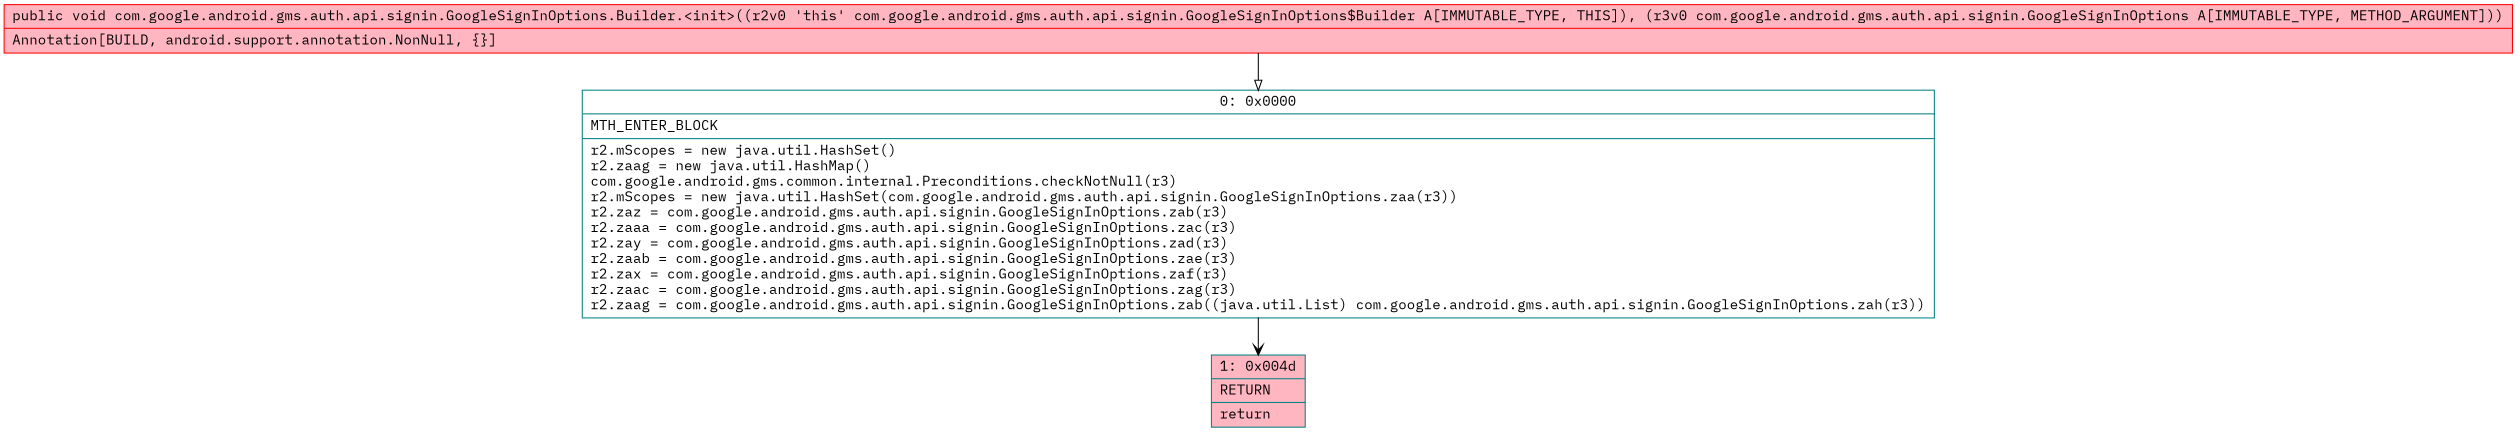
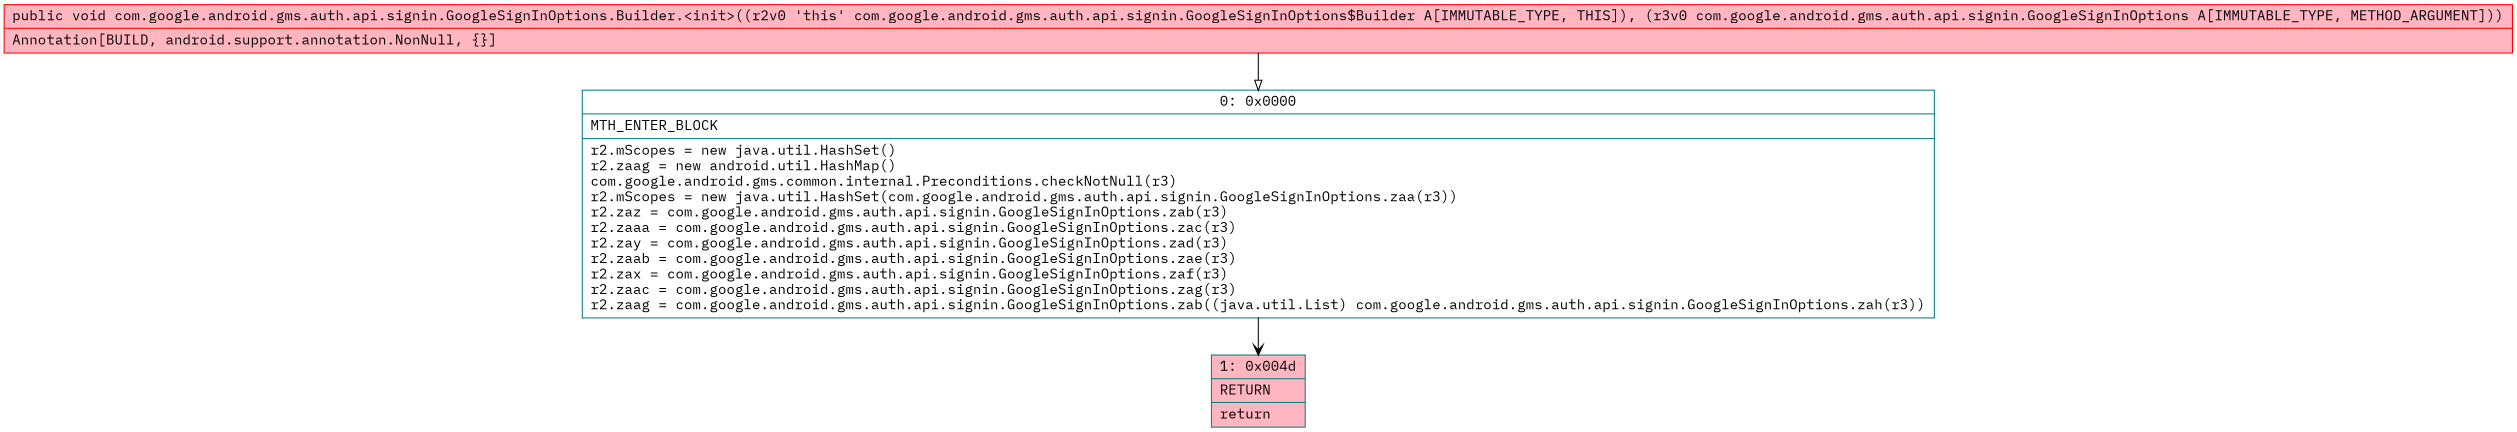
  digraph {
    fontname="IBM Plex Mono"
    node [shape=record style=filled fillcolor=lightpink color=teal fontname="IBM Plex Mono"]
    edge [fontname="IBM Plex Mono"]
-   n1 [label="{0\:\ 0x0000|MTH_ENTER_BLOCK\l|r2.mScopes = new java.util.HashSet()\lr2.zaag = new java.util.HashMap()\lcom.google.android.gms.common.internal.Preconditions.checkNotNull(r3)\lr2.mScopes = new java.util.HashSet(com.google.android.gms.auth.api.signin.GoogleSignInOptions.zaa(r3))\lr2.zaz = com.google.android.gms.auth.api.signin.GoogleSignInOptions.zab(r3)\lr2.zaaa = com.google.android.gms.auth.api.signin.GoogleSignInOptions.zac(r3)\lr2.zay = com.google.android.gms.auth.api.signin.GoogleSignInOptions.zad(r3)\lr2.zaab = com.google.android.gms.auth.api.signin.GoogleSignInOptions.zae(r3)\lr2.zax = com.google.android.gms.auth.api.signin.GoogleSignInOptions.zaf(r3)\lr2.zaac = com.google.android.gms.auth.api.signin.GoogleSignInOptions.zag(r3)\lr2.zaag = com.google.android.gms.auth.api.signin.GoogleSignInOptions.zab((java.util.List) com.google.android.gms.auth.api.signin.GoogleSignInOptions.zah(r3))\l}" fillcolor=white]
+   n1 [label="{0\:\ 0x0000|MTH_ENTER_BLOCK\l|r2.mScopes = new java.util.HashSet()\lr2.zaag = new android.util.HashMap()\lcom.google.android.gms.common.internal.Preconditions.checkNotNull(r3)\lr2.mScopes = new java.util.HashSet(com.google.android.gms.auth.api.signin.GoogleSignInOptions.zaa(r3))\lr2.zaz = com.google.android.gms.auth.api.signin.GoogleSignInOptions.zab(r3)\lr2.zaaa = com.google.android.gms.auth.api.signin.GoogleSignInOptions.zac(r3)\lr2.zay = com.google.android.gms.auth.api.signin.GoogleSignInOptions.zad(r3)\lr2.zaab = com.google.android.gms.auth.api.signin.GoogleSignInOptions.zae(r3)\lr2.zax = com.google.android.gms.auth.api.signin.GoogleSignInOptions.zaf(r3)\lr2.zaac = com.google.android.gms.auth.api.signin.GoogleSignInOptions.zag(r3)\lr2.zaag = com.google.android.gms.auth.api.signin.GoogleSignInOptions.zab((java.util.List) com.google.android.gms.auth.api.signin.GoogleSignInOptions.zah(r3))\l}" fillcolor=white]
    n2 [label="{1\:\ 0x004d|RETURN\l|return\l}"]
    n3 [label="{public void com.google.android.gms.auth.api.signin.GoogleSignInOptions.Builder.\<init\>((r2v0 'this' com.google.android.gms.auth.api.signin.GoogleSignInOptions$Builder A[IMMUTABLE_TYPE, THIS]), (r3v0 com.google.android.gms.auth.api.signin.GoogleSignInOptions A[IMMUTABLE_TYPE, METHOD_ARGUMENT]))  | Annotation[BUILD, android.support.annotation.NonNull, \{\}]\l}" color=red]
    n1 -> n2 [arrowhead=vee]
    n3 -> n1 [arrowhead=onormal]
  }
